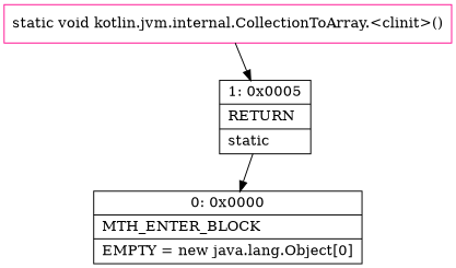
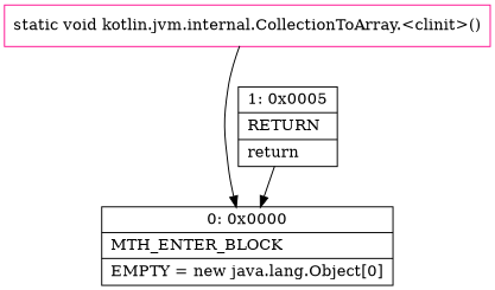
  digraph {
    node [color=black shape=record]
    n1 [label="{0\:\ 0x0000|MTH_ENTER_BLOCK\l|EMPTY = new java.lang.Object[0]\l}"]
-   n2 [label="{1\:\ 0x0005|RETURN\l|static\l}"]
+   n2 [label="{1\:\ 0x0005|RETURN\l|return\l}"]
    n3 [color=deeppink label="{static void kotlin.jvm.internal.CollectionToArray.\<clinit\>() }"]
    n2 -> n1
-   n3 -> n2
+   n3 -> n1
  }
